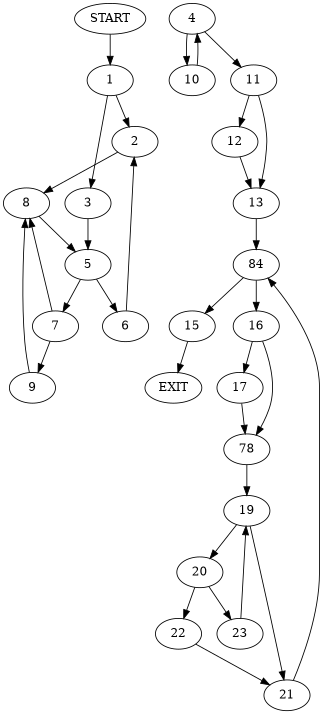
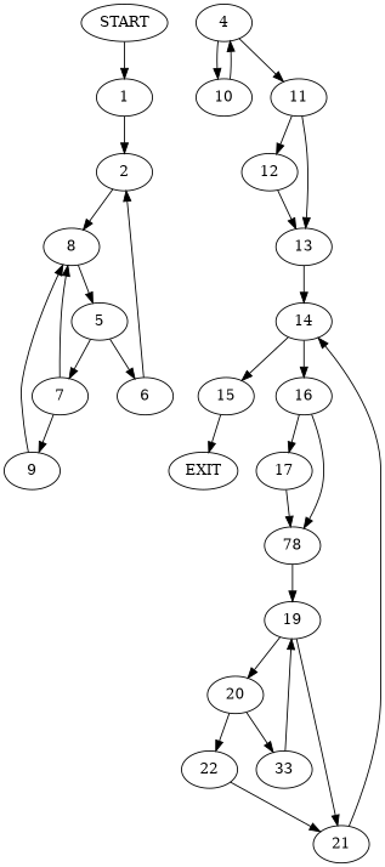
  digraph {
    n1 [label=START]
    1
    2
-   3
    n5 [label=EXIT]
    8
    5
    4
    10
    11
    6
    7
    12
    13
    9
-   14 [label=84]
+   14
    15
    16
    17
    n20 [label=78]
    19
    20
    21
    22
-   23
+   23 [label=33]
    n1 -> 1
    1 -> 2
-   1 -> 3
    2 -> 8
-   3 -> 5
    8 -> 5
    5 -> 6
    5 -> 7
    4 -> 10
    4 -> 11
    10 -> 4
    11 -> 12
    11 -> 13
    6 -> 2
    7 -> 8
    7 -> 9
    12 -> 13
    13 -> 14
    9 -> 8
    14 -> 15
    14 -> 16
    15 -> n5
    16 -> 17
    16 -> n20
    17 -> n20
    n20 -> 19
    19 -> 20
    19 -> 21
    20 -> 22
    20 -> 23
    21 -> 14
    22 -> 21
    23 -> 19
  }
